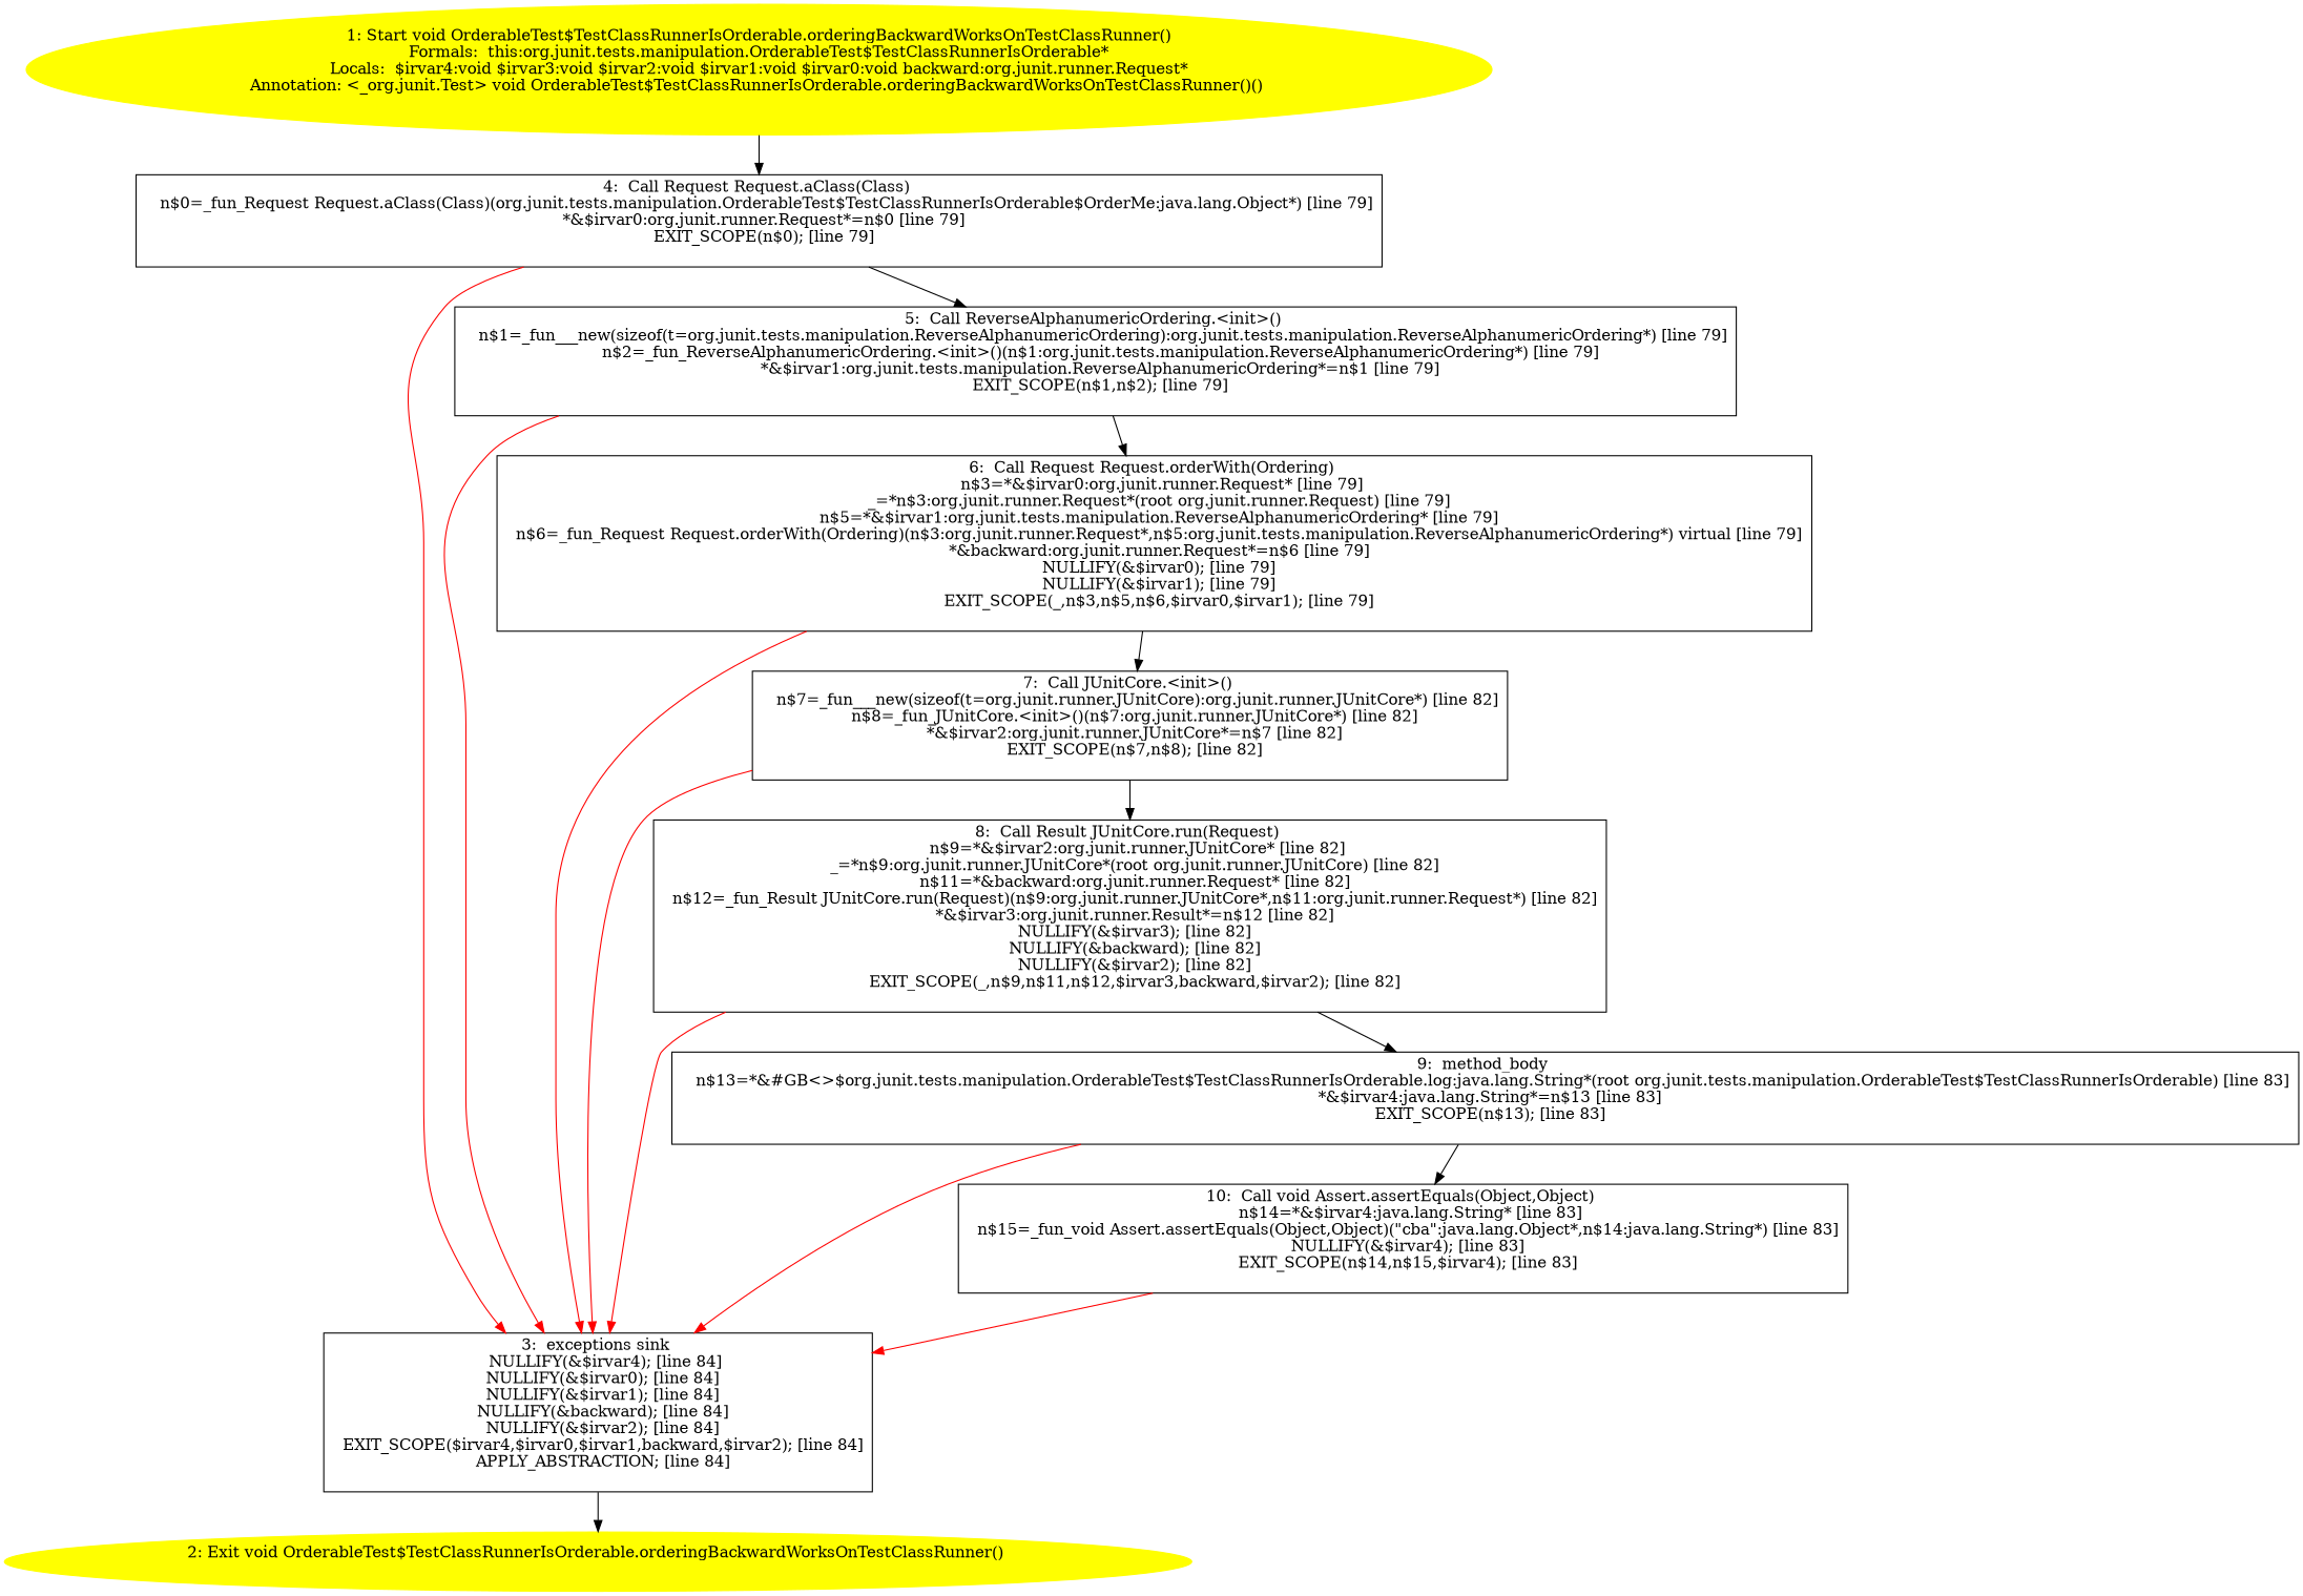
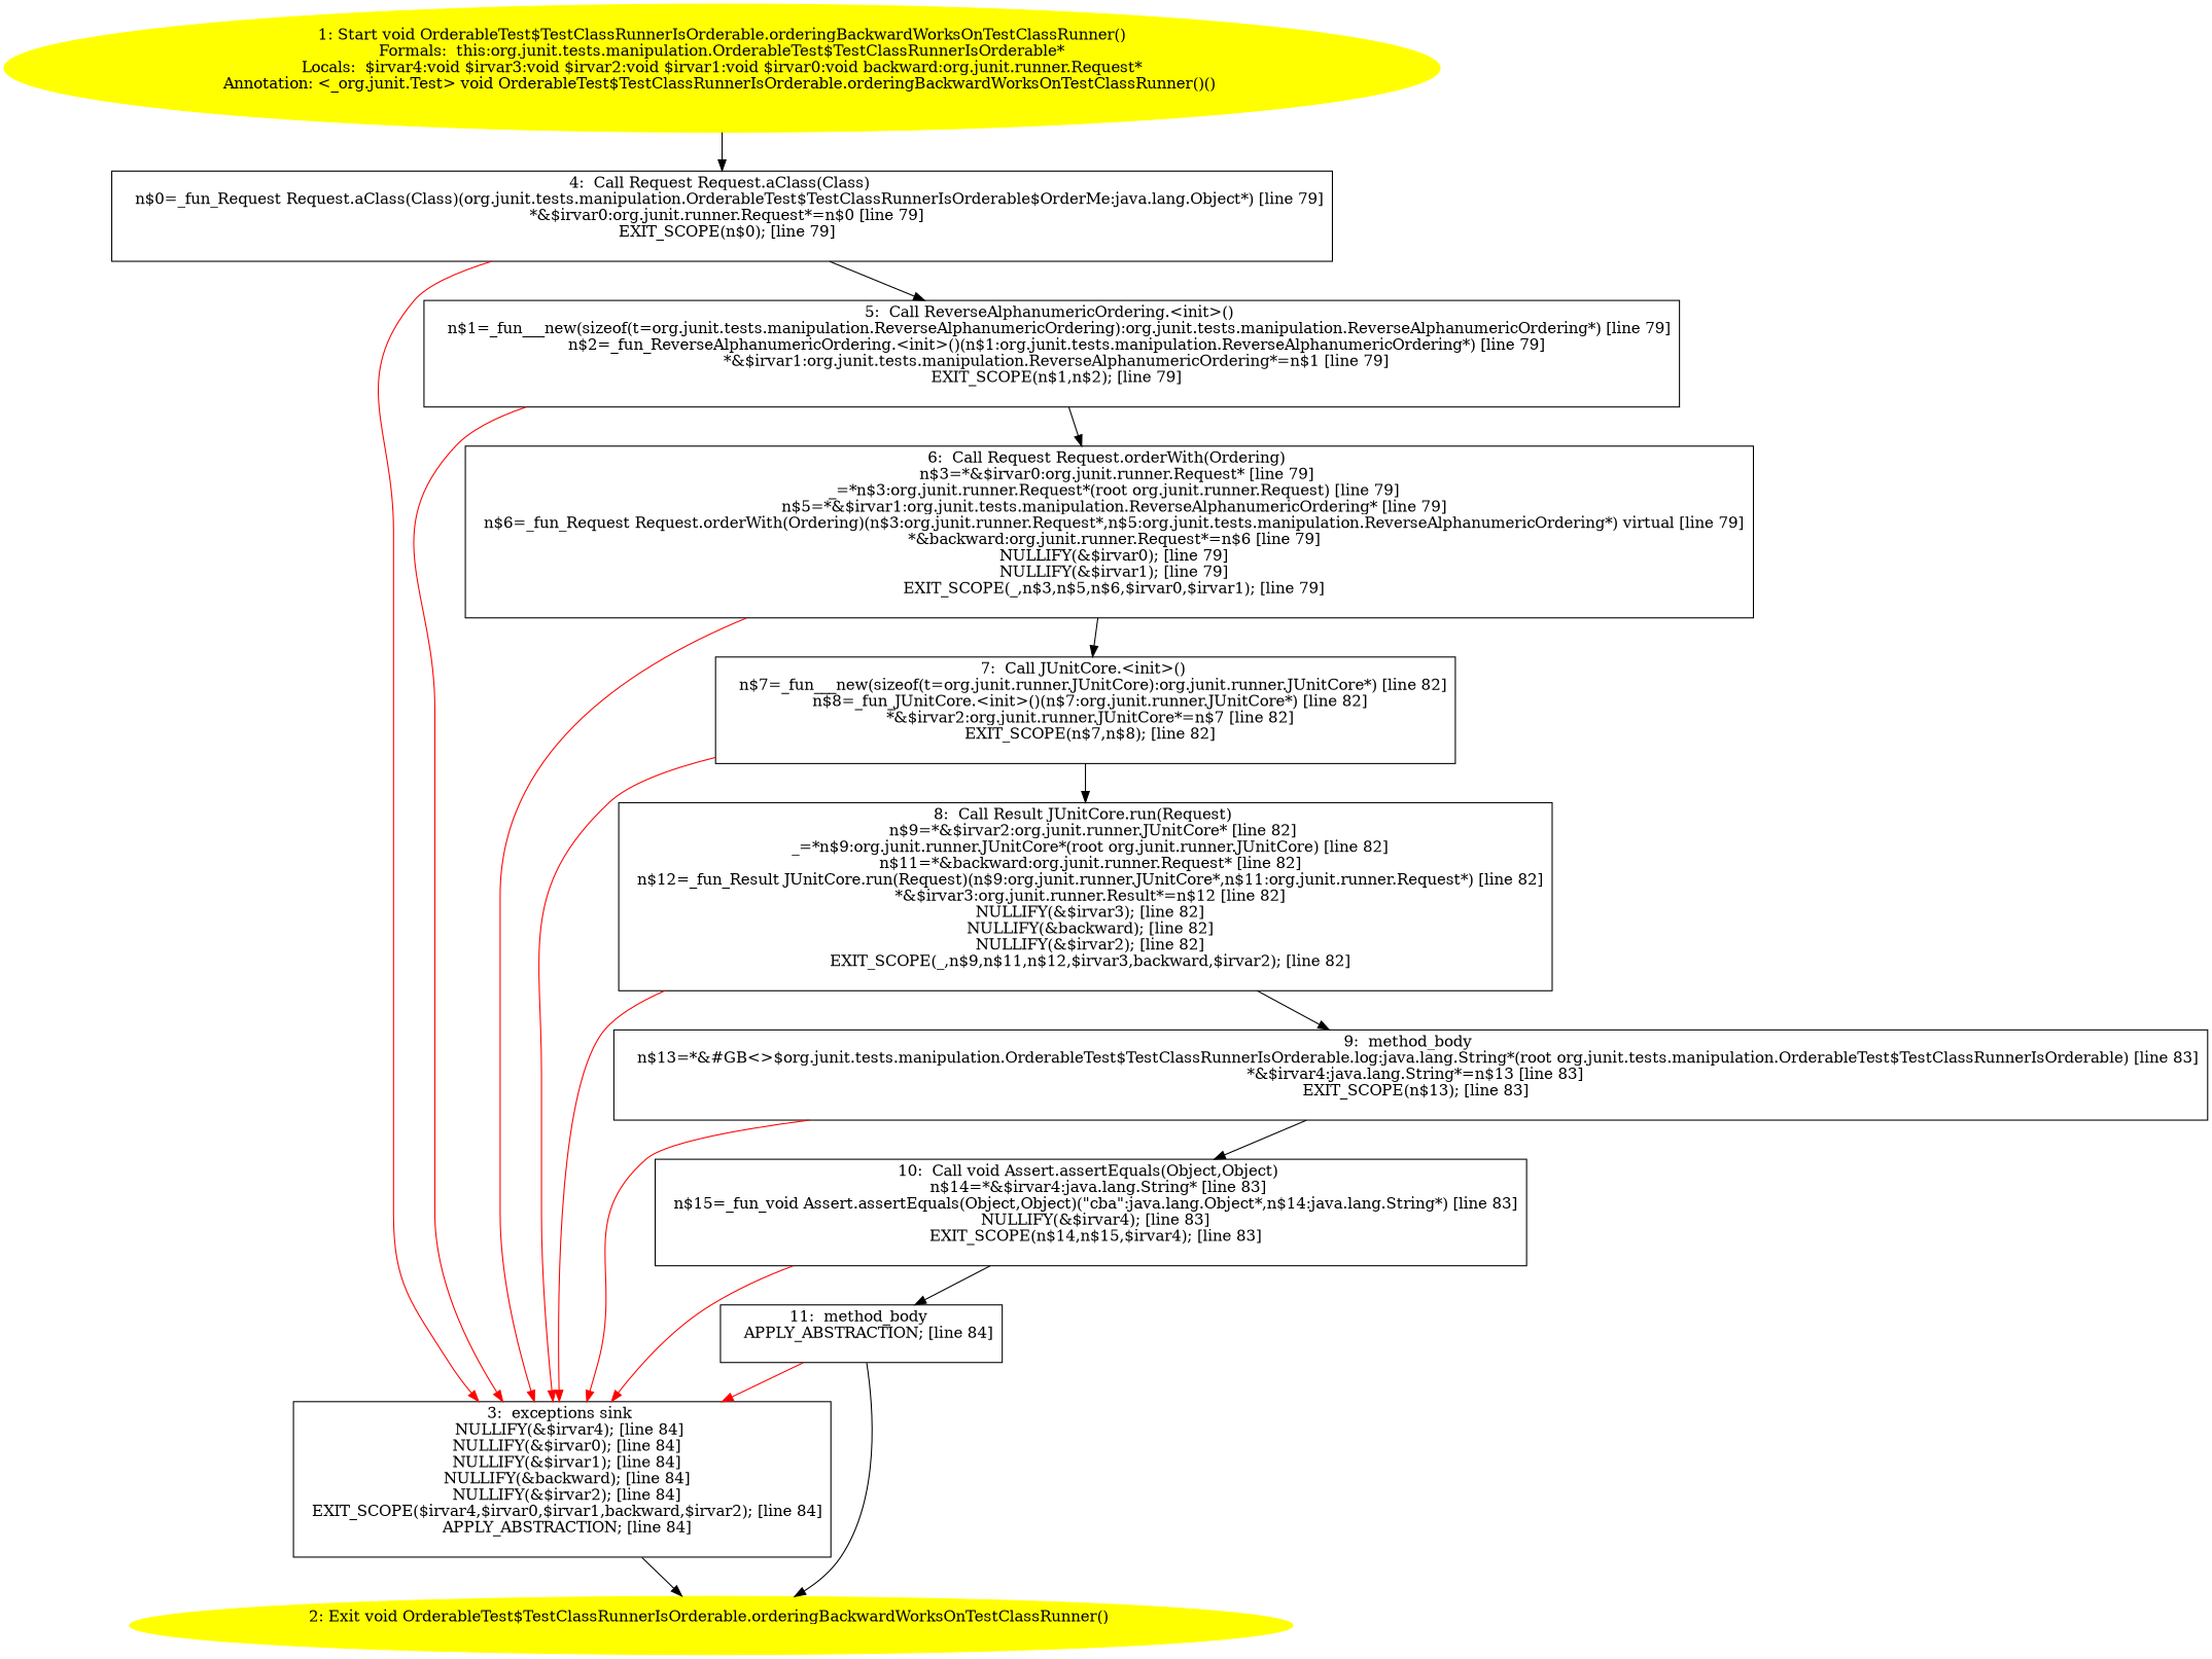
  digraph {
    node [shape=box]
    n1 [color=yellow label="1: Start void OrderableTest$TestClassRunnerIsOrderable.orderingBackwardWorksOnTestClassRunner()\nFormals:  this:org.junit.tests.manipulation.OrderableTest$TestClassRunnerIsOrderable*\nLocals:  $irvar4:void $irvar3:void $irvar2:void $irvar1:void $irvar0:void backward:org.junit.runner.Request*\nAnnotation: <_org.junit.Test> void OrderableTest$TestClassRunnerIsOrderable.orderingBackwardWorksOnTestClassRunner()() \n  " style=filled shape=""]
    n2 [label="4:  Call Request Request.aClass(Class) \n   n$0=_fun_Request Request.aClass(Class)(org.junit.tests.manipulation.OrderableTest$TestClassRunnerIsOrderable$OrderMe:java.lang.Object*) [line 79]\n  *&$irvar0:org.junit.runner.Request*=n$0 [line 79]\n  EXIT_SCOPE(n$0); [line 79]\n "]
    n3 [label="3:  exceptions sink \n   NULLIFY(&$irvar4); [line 84]\n  NULLIFY(&$irvar0); [line 84]\n  NULLIFY(&$irvar1); [line 84]\n  NULLIFY(&backward); [line 84]\n  NULLIFY(&$irvar2); [line 84]\n  EXIT_SCOPE($irvar4,$irvar0,$irvar1,backward,$irvar2); [line 84]\n  APPLY_ABSTRACTION; [line 84]\n "]
    n4 [label="5:  Call ReverseAlphanumericOrdering.<init>() \n   n$1=_fun___new(sizeof(t=org.junit.tests.manipulation.ReverseAlphanumericOrdering):org.junit.tests.manipulation.ReverseAlphanumericOrdering*) [line 79]\n  n$2=_fun_ReverseAlphanumericOrdering.<init>()(n$1:org.junit.tests.manipulation.ReverseAlphanumericOrdering*) [line 79]\n  *&$irvar1:org.junit.tests.manipulation.ReverseAlphanumericOrdering*=n$1 [line 79]\n  EXIT_SCOPE(n$1,n$2); [line 79]\n "]
    n5 [color=yellow label="2: Exit void OrderableTest$TestClassRunnerIsOrderable.orderingBackwardWorksOnTestClassRunner() \n  " style=filled shape=""]
    n6 [label="6:  Call Request Request.orderWith(Ordering) \n   n$3=*&$irvar0:org.junit.runner.Request* [line 79]\n  _=*n$3:org.junit.runner.Request*(root org.junit.runner.Request) [line 79]\n  n$5=*&$irvar1:org.junit.tests.manipulation.ReverseAlphanumericOrdering* [line 79]\n  n$6=_fun_Request Request.orderWith(Ordering)(n$3:org.junit.runner.Request*,n$5:org.junit.tests.manipulation.ReverseAlphanumericOrdering*) virtual [line 79]\n  *&backward:org.junit.runner.Request*=n$6 [line 79]\n  NULLIFY(&$irvar0); [line 79]\n  NULLIFY(&$irvar1); [line 79]\n  EXIT_SCOPE(_,n$3,n$5,n$6,$irvar0,$irvar1); [line 79]\n "]
    n7 [label="7:  Call JUnitCore.<init>() \n   n$7=_fun___new(sizeof(t=org.junit.runner.JUnitCore):org.junit.runner.JUnitCore*) [line 82]\n  n$8=_fun_JUnitCore.<init>()(n$7:org.junit.runner.JUnitCore*) [line 82]\n  *&$irvar2:org.junit.runner.JUnitCore*=n$7 [line 82]\n  EXIT_SCOPE(n$7,n$8); [line 82]\n "]
    n8 [label="8:  Call Result JUnitCore.run(Request) \n   n$9=*&$irvar2:org.junit.runner.JUnitCore* [line 82]\n  _=*n$9:org.junit.runner.JUnitCore*(root org.junit.runner.JUnitCore) [line 82]\n  n$11=*&backward:org.junit.runner.Request* [line 82]\n  n$12=_fun_Result JUnitCore.run(Request)(n$9:org.junit.runner.JUnitCore*,n$11:org.junit.runner.Request*) [line 82]\n  *&$irvar3:org.junit.runner.Result*=n$12 [line 82]\n  NULLIFY(&$irvar3); [line 82]\n  NULLIFY(&backward); [line 82]\n  NULLIFY(&$irvar2); [line 82]\n  EXIT_SCOPE(_,n$9,n$11,n$12,$irvar3,backward,$irvar2); [line 82]\n "]
    n9 [label="9:  method_body \n   n$13=*&#GB<>$org.junit.tests.manipulation.OrderableTest$TestClassRunnerIsOrderable.log:java.lang.String*(root org.junit.tests.manipulation.OrderableTest$TestClassRunnerIsOrderable) [line 83]\n  *&$irvar4:java.lang.String*=n$13 [line 83]\n  EXIT_SCOPE(n$13); [line 83]\n "]
    n10 [label="10:  Call void Assert.assertEquals(Object,Object) \n   n$14=*&$irvar4:java.lang.String* [line 83]\n  n$15=_fun_void Assert.assertEquals(Object,Object)(\"cba\":java.lang.Object*,n$14:java.lang.String*) [line 83]\n  NULLIFY(&$irvar4); [line 83]\n  EXIT_SCOPE(n$14,n$15,$irvar4); [line 83]\n "]
+   n11 [label="11:  method_body \n   APPLY_ABSTRACTION; [line 84]\n "]
    n1 -> n2
    n2 -> n3 [color=red]
    n2 -> n4
    n3 -> n5
    n4 -> n3 [color=red]
    n4 -> n6
    n6 -> n3 [color=red]
    n6 -> n7
    n7 -> n3 [color=red]
    n7 -> n8
    n8 -> n3 [color=red]
    n8 -> n9
    n9 -> n3 [color=red]
    n9 -> n10
    n10 -> n3 [color=red]
+   n10 -> n11
+   n11 -> n3 [color=red]
+   n11 -> n5
  }
